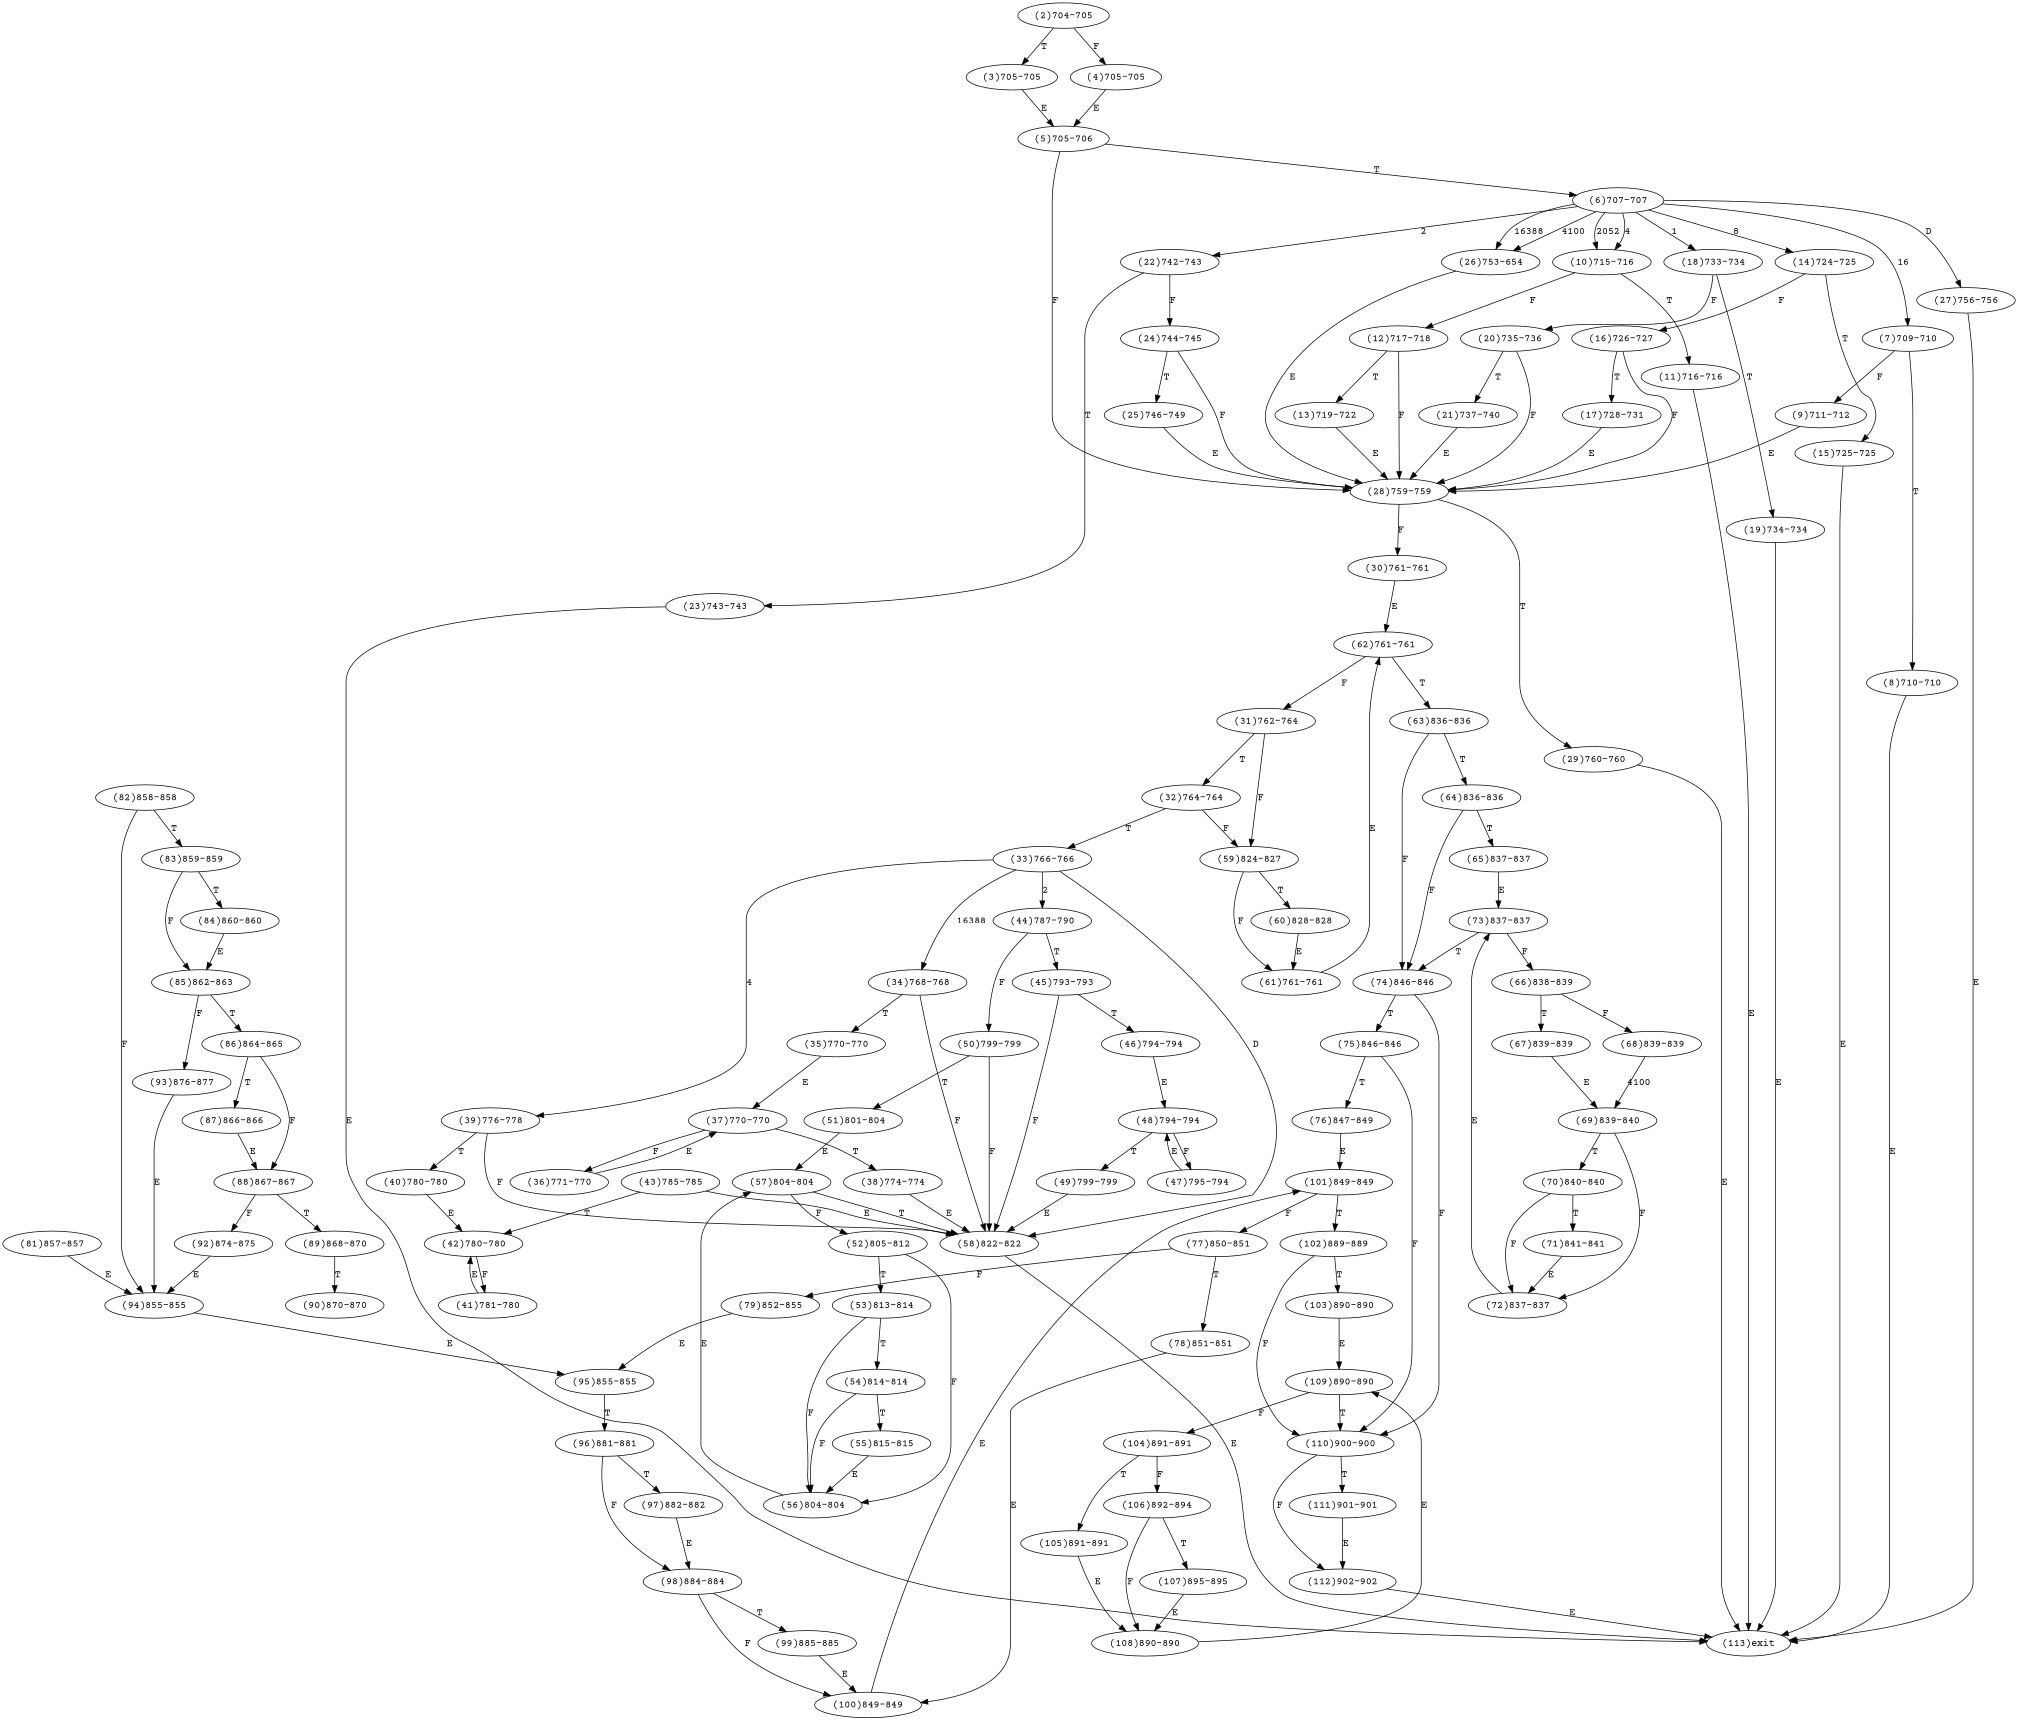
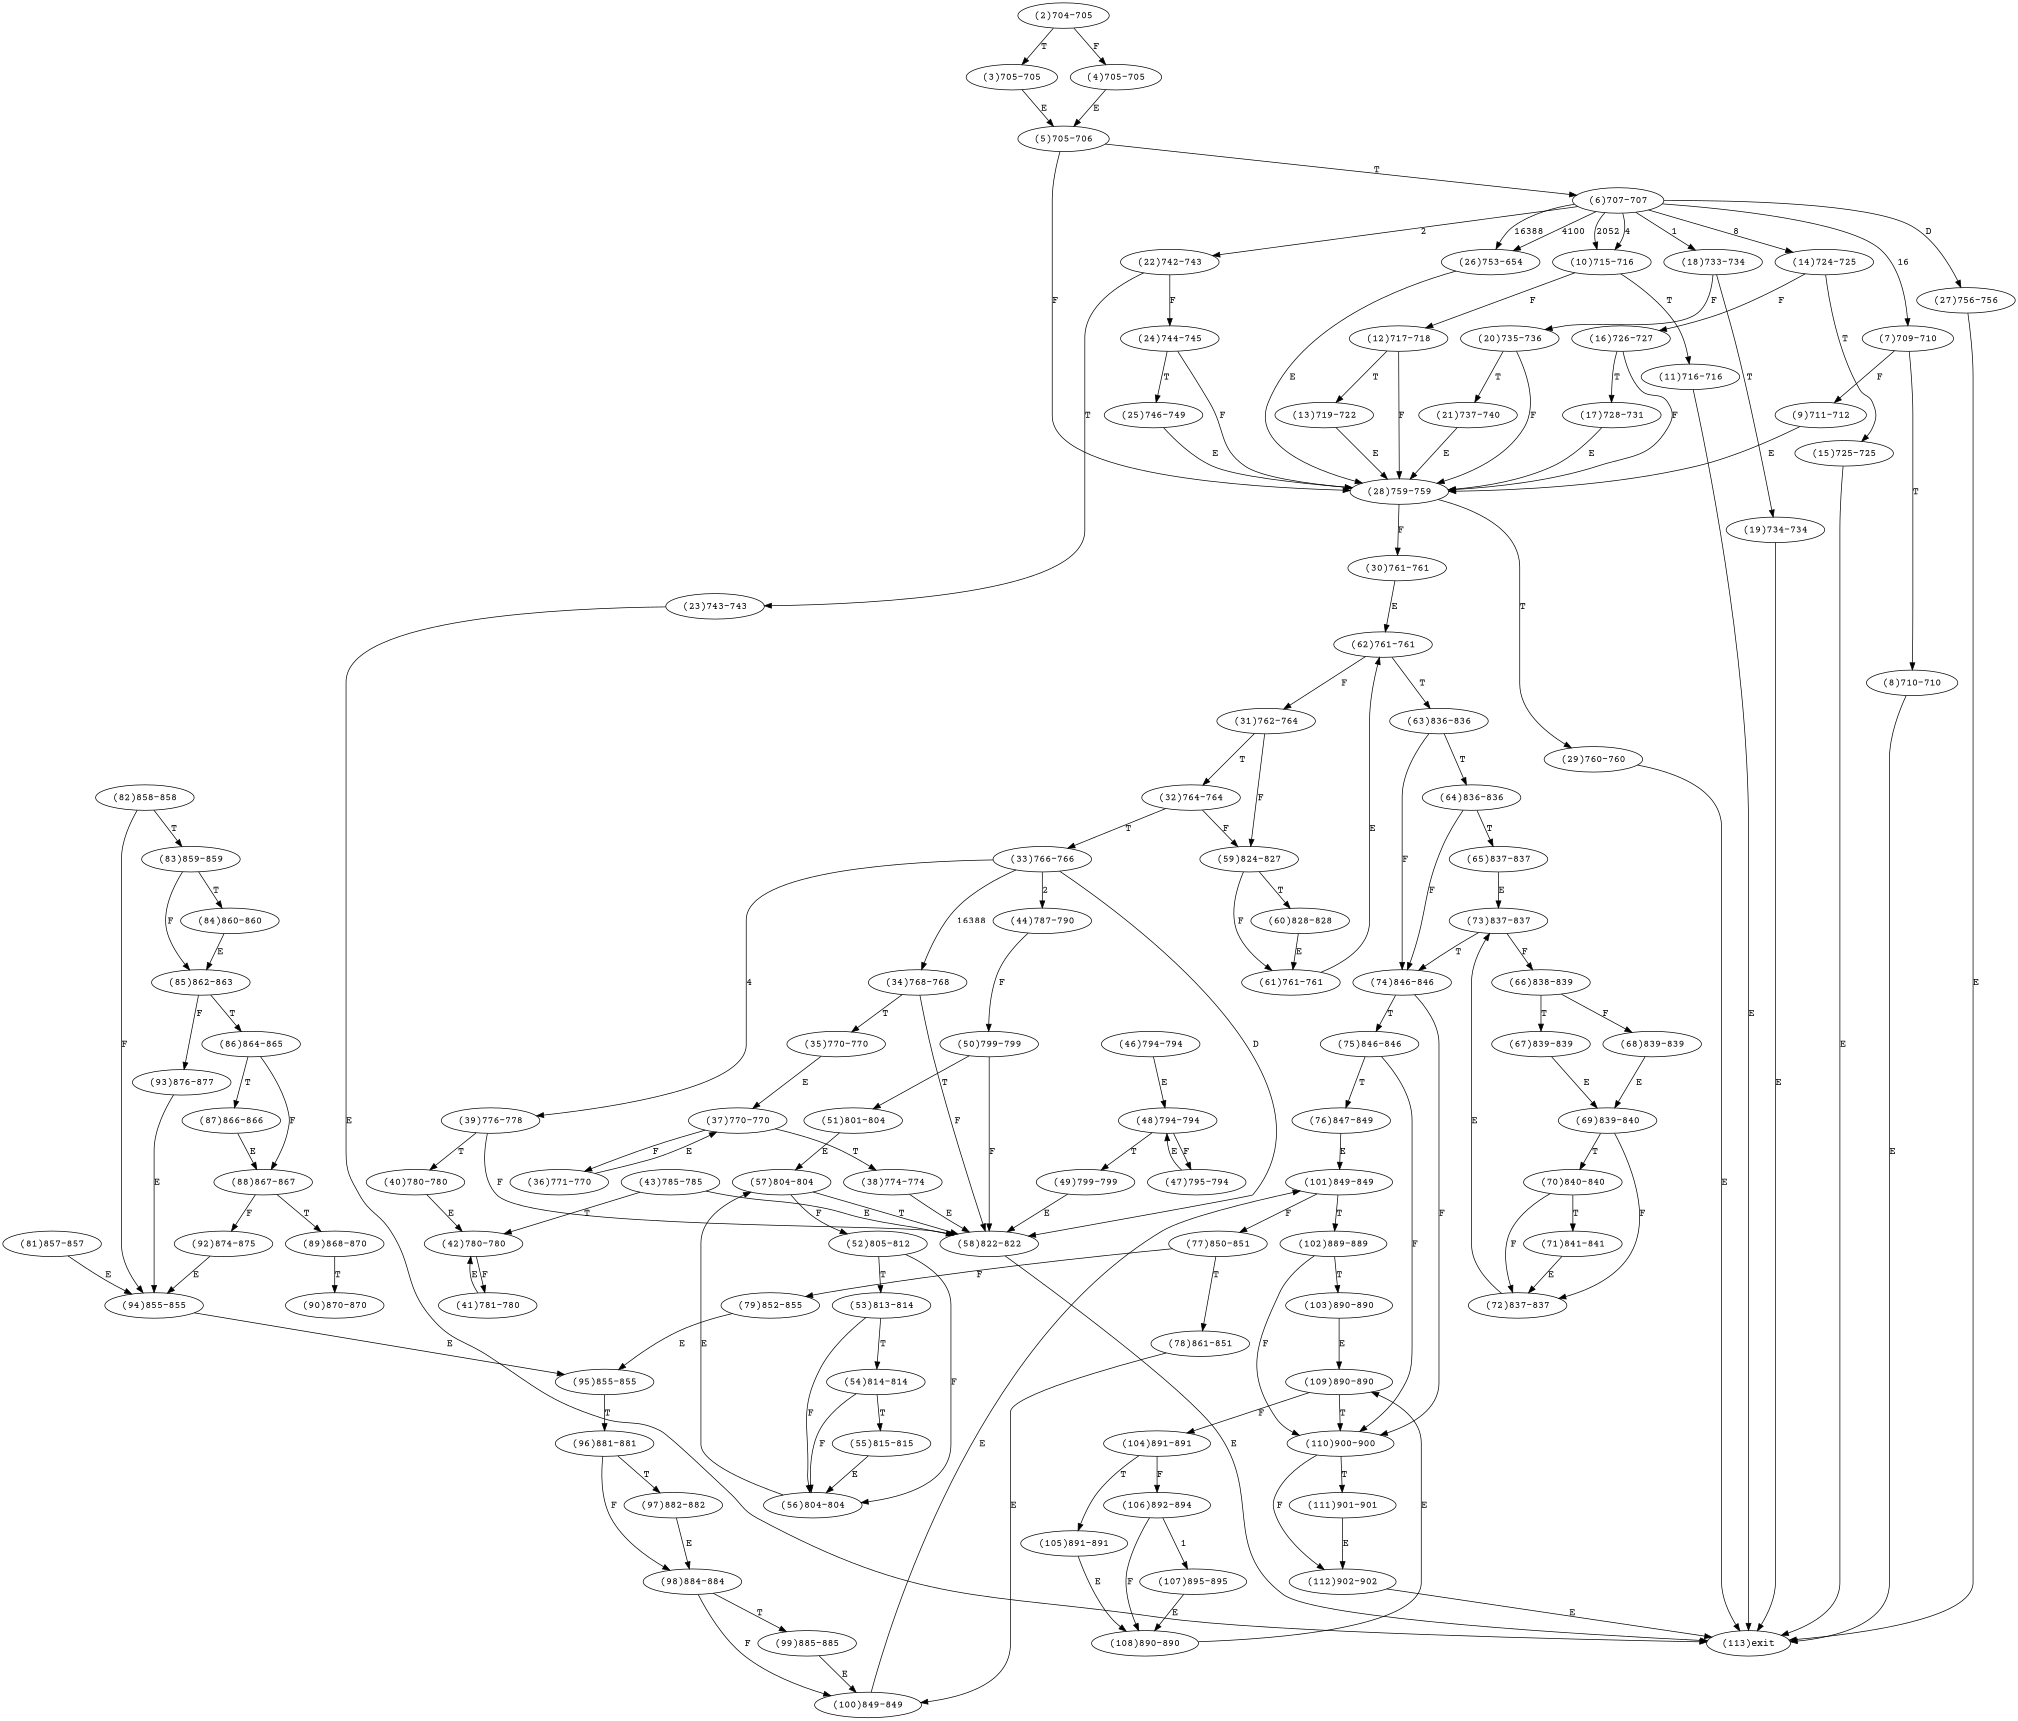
  digraph {
    fontname="Courier Prime"
    node [fontname="Courier Prime"]
    edge [fontname="Courier Prime"]
    n1 [label="(2)704-705"]
    n2 [label="(3)705-705"]
    n3 [label="(4)705-705"]
    n4 [label="(5)705-706"]
    n5 [label="(6)707-707"]
    n6 [label="(28)759-759"]
    n7 [label="(7)709-710"]
    n8 [label="(10)715-716"]
    n9 [label="(14)724-725"]
    n10 [label="(18)733-734"]
    n11 [label="(22)742-743"]
    n12 [label="(27)756-756"]
    n13 [label="(26)753-654"]
    n14 [label="(29)760-760"]
    n15 [label="(30)761-761"]
    n16 [label="(8)710-710"]
    n17 [label="(9)711-712"]
    n18 [label="(11)716-716"]
    n19 [label="(12)717-718"]
    n20 [label="(15)725-725"]
    n21 [label="(16)726-727"]
    n22 [label="(19)734-734"]
    n23 [label="(20)735-736"]
    n24 [label="(23)743-743"]
    n25 [label="(24)744-745"]
    n26 [label="(113)exit"]
    n27 [label="(13)719-722"]
    n28 [label="(17)728-731"]
    n29 [label="(21)737-740"]
    n30 [label="(25)746-749"]
    n31 [label="(62)761-761"]
    n32 [label="(31)762-764"]
    n33 [label="(32)764-764"]
    n34 [label="(59)824-827"]
    n35 [label="(33)766-766"]
    n36 [label="(61)761-761"]
    n37 [label="(60)828-828"]
    n38 [label="(63)836-836"]
    n39 [label="(34)768-768"]
    n40 [label="(35)770-770"]
    n41 [label="(58)822-822"]
    n42 [label="(37)770-770"]
    n43 [label="(38)774-774"]
    n44 [label="(36)771-770"]
    n45 [label="(39)776-778"]
    n46 [label="(44)787-790"]
    n47 [label="(40)780-780"]
-   n48 [label="(45)793-793"]
    n49 [label="(50)799-799"]
    n50 [label="(42)780-780"]
    n51 [label="(41)781-780"]
    n52 [label="(43)785-785"]
    n53 [label="(46)794-794"]
    n54 [label="(48)794-794"]
    n55 [label="(47)795-794"]
    n56 [label="(49)799-799"]
    n57 [label="(51)801-804"]
    n58 [label="(57)804-804"]
    n59 [label="(52)805-812"]
    n60 [label="(55)815-815"]
    n61 [label="(56)804-804"]
    n62 [label="(54)814-814"]
    n63 [label="(53)813-814"]
    n64 [label="(64)836-836"]
    n65 [label="(74)846-846"]
    n66 [label="(65)837-837"]
    n67 [label="(75)846-846"]
    n68 [label="(110)900-900"]
    n69 [label="(68)839-839"]
    n70 [label="(69)839-840"]
    n71 [label="(70)840-840"]
    n72 [label="(72)837-837"]
    n73 [label="(71)841-841"]
    n74 [label="(73)837-837"]
    n75 [label="(66)838-839"]
    n76 [label="(67)839-839"]
    n77 [label="(76)847-849"]
    n78 [label="(101)849-849"]
    n79 [label="(77)850-851"]
    n80 [label="(102)889-889"]
-   n81 [label="(78)851-851"]
+   n81 [label="(78)861-851"]
    n82 [label="(79)852-855"]
    n83 [label="(100)849-849"]
    n84 [label="(95)855-855"]
    n85 [label="(96)881-881"]
    n86 [label="(111)901-901"]
    n87 [label="(112)902-902"]
    n88 [label="(85)862-863"]
    n89 [label="(86)864-865"]
    n90 [label="(93)876-877"]
    n91 [label="(87)866-866"]
    n92 [label="(88)867-867"]
    n93 [label="(94)855-855"]
    n94 [label="(84)860-860"]
    n95 [label="(92)874-875"]
    n96 [label="(89)868-870"]
    n97 [label="(81)857-857"]
    n98 [label="(82)858-858"]
    n99 [label="(83)859-859"]
    n100 [label="(98)884-884"]
    n101 [label="(97)882-882"]
    n102 [label="(90)870-870"]
    n103 [label="(103)890-890"]
    n104 [label="(109)890-890"]
    n105 [label="(104)891-891"]
    n106 [label="(99)885-885"]
    n107 [label="(108)890-890"]
    n108 [label="(106)892-894"]
    n109 [label="(105)891-891"]
    n110 [label="(107)895-895"]
    n1 -> n2 [label=T]
    n1 -> n3 [label=F]
    n2 -> n4 [label=E]
    n3 -> n4 [label=E]
    n4 -> n5 [label=T]
    n4 -> n6 [label=F]
    n5 -> n7 [label=16]
    n5 -> n8 [label=4]
    n5 -> n8 [label=2052]
    n5 -> n9 [label=8]
    n5 -> n10 [label=1]
    n5 -> n11 [label=2]
    n5 -> n12 [label=D]
    n5 -> n13 [label=4100]
    n5 -> n13 [label=16388]
    n6 -> n14 [label=T]
    n6 -> n15 [label=F]
    n7 -> n16 [label=T]
    n7 -> n17 [label=F]
    n8 -> n18 [label=T]
    n8 -> n19 [label=F]
    n9 -> n20 [label=T]
    n9 -> n21 [label=F]
    n10 -> n22 [label=T]
    n10 -> n23 [label=F]
    n11 -> n24 [label=T]
    n11 -> n25 [label=F]
    n12 -> n26 [label=E]
    n13 -> n6 [label=E]
    n14 -> n26 [label=E]
    n15 -> n31 [label=E]
    n16 -> n26 [label=E]
    n17 -> n6 [label=E]
    n18 -> n26 [label=E]
    n19 -> n6 [label=F]
    n19 -> n27 [label=T]
    n20 -> n26 [label=E]
    n21 -> n6 [label=F]
    n21 -> n28 [label=T]
    n22 -> n26 [label=E]
    n23 -> n6 [label=F]
    n23 -> n29 [label=T]
    n24 -> n26 [label=E]
    n25 -> n6 [label=F]
    n25 -> n30 [label=T]
    n27 -> n6 [label=E]
    n28 -> n6 [label=E]
    n29 -> n6 [label=E]
    n30 -> n6 [label=E]
    n31 -> n32 [label=F]
    n31 -> n38 [label=T]
    n32 -> n33 [label=T]
    n32 -> n34 [label=F]
    n33 -> n34 [label=F]
    n33 -> n35 [label=T]
    n34 -> n36 [label=F]
    n34 -> n37 [label=T]
    n35 -> n39 [label=16388]
    n35 -> n41 [label=D]
    n35 -> n45 [label=4]
    n35 -> n46 [label=2]
    n36 -> n31 [label=E]
    n37 -> n36 [label=E]
    n38 -> n64 [label=T]
    n38 -> n65 [label=F]
    n39 -> n40 [label=T]
    n39 -> n41 [label=F]
    n40 -> n42 [label=E]
    n41 -> n26 [label=E]
    n42 -> n43 [label=T]
    n42 -> n44 [label=F]
    n43 -> n41 [label=E]
    n44 -> n42 [label=E]
    n45 -> n41 [label=F]
    n45 -> n47 [label=T]
-   n46 -> n48 [label=T]
    n46 -> n49 [label=F]
    n47 -> n50 [label=E]
-   n48 -> n41 [label=F]
-   n48 -> n53 [label=T]
    n49 -> n41 [label=F]
    n49 -> n57 [label=T]
    n50 -> n51 [label=F]
    n51 -> n50 [label=E]
    n52 -> n41 [label=E]
    n52 -> n50 [label=T]
    n53 -> n54 [label=E]
    n54 -> n55 [label=F]
    n54 -> n56 [label=T]
    n55 -> n54 [label=E]
    n56 -> n41 [label=E]
    n57 -> n58 [label=E]
    n58 -> n41 [label=T]
    n58 -> n59 [label=F]
    n59 -> n61 [label=F]
    n59 -> n63 [label=T]
    n60 -> n61 [label=E]
    n61 -> n58 [label=E]
    n62 -> n60 [label=T]
    n62 -> n61 [label=F]
    n63 -> n61 [label=F]
    n63 -> n62 [label=T]
    n64 -> n65 [label=F]
    n64 -> n66 [label=T]
    n65 -> n67 [label=T]
    n65 -> n68 [label=F]
    n66 -> n74 [label=E]
    n67 -> n68 [label=F]
    n67 -> n77 [label=T]
    n68 -> n86 [label=T]
    n68 -> n87 [label=F]
-   n69 -> n70 [label=4100]
+   n69 -> n70 [label=E]
    n70 -> n71 [label=T]
    n70 -> n72 [label=F]
    n71 -> n72 [label=F]
    n71 -> n73 [label=T]
    n72 -> n74 [label=E]
    n73 -> n72 [label=E]
    n74 -> n65 [label=T]
    n74 -> n75 [label=F]
    n75 -> n69 [label=F]
    n75 -> n76 [label=T]
    n76 -> n70 [label=E]
    n77 -> n78 [label=E]
    n78 -> n79 [label=F]
    n78 -> n80 [label=T]
    n79 -> n81 [label=T]
    n79 -> n82 [label=F]
    n80 -> n68 [label=F]
    n80 -> n103 [label=T]
    n81 -> n83 [label=E]
    n82 -> n84 [label=E]
    n83 -> n78 [label=E]
    n84 -> n85 [label=T]
    n85 -> n100 [label=F]
    n85 -> n101 [label=T]
    n86 -> n87 [label=E]
    n87 -> n26 [label=E]
    n88 -> n89 [label=T]
    n88 -> n90 [label=F]
    n89 -> n91 [label=T]
    n89 -> n92 [label=F]
    n90 -> n93 [label=E]
    n91 -> n92 [label=E]
    n92 -> n95 [label=F]
    n92 -> n96 [label=T]
    n93 -> n84 [label=E]
    n94 -> n88 [label=E]
    n95 -> n93 [label=E]
    n96 -> n102 [label=T]
    n97 -> n93 [label=E]
    n98 -> n93 [label=F]
    n98 -> n99 [label=T]
    n99 -> n88 [label=F]
    n99 -> n94 [label=T]
    n100 -> n83 [label=F]
    n100 -> n106 [label=T]
    n101 -> n100 [label=E]
    n103 -> n104 [label=E]
    n104 -> n68 [label=T]
    n104 -> n105 [label=F]
    n105 -> n108 [label=F]
    n105 -> n109 [label=T]
    n106 -> n83 [label=E]
    n107 -> n104 [label=E]
    n108 -> n107 [label=F]
-   n108 -> n110 [label=T]
+   n108 -> n110 [label=1]
    n109 -> n107 [label=E]
    n110 -> n107 [label=E]
  }
